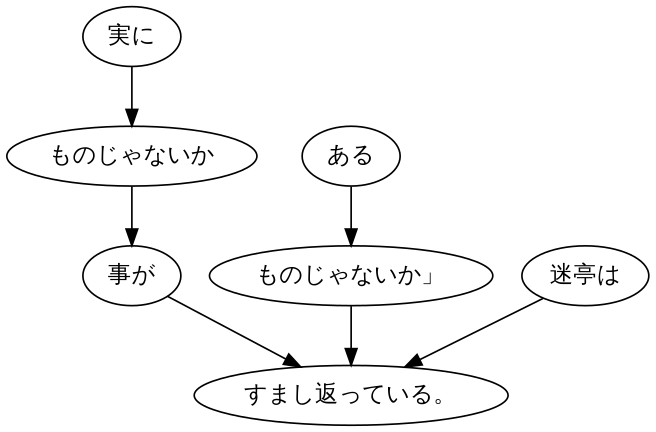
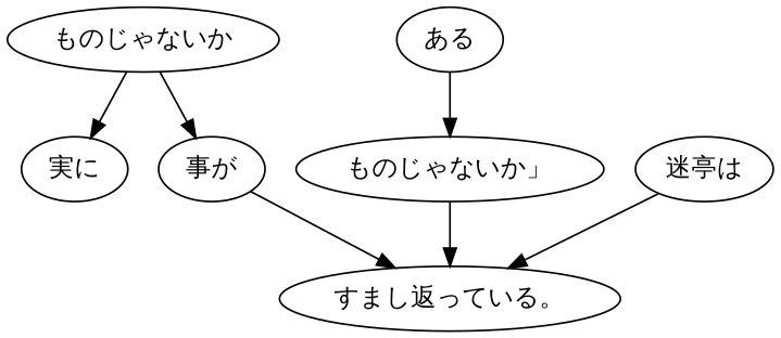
  digraph {
    n1 [label="実に"]
    n2 [label="ものじゃないか"]
    n3 [label="事が"]
    n4 [label="すまし返っている。"]
    n5 [label="ある"]
    n6 [label="ものじゃないか」"]
    n7 [label="迷亭は"]
-   n1 -> n2
+   n2 -> n1
    n2 -> n3
    n3 -> n4
    n5 -> n6
    n6 -> n4
    n7 -> n4
  }
